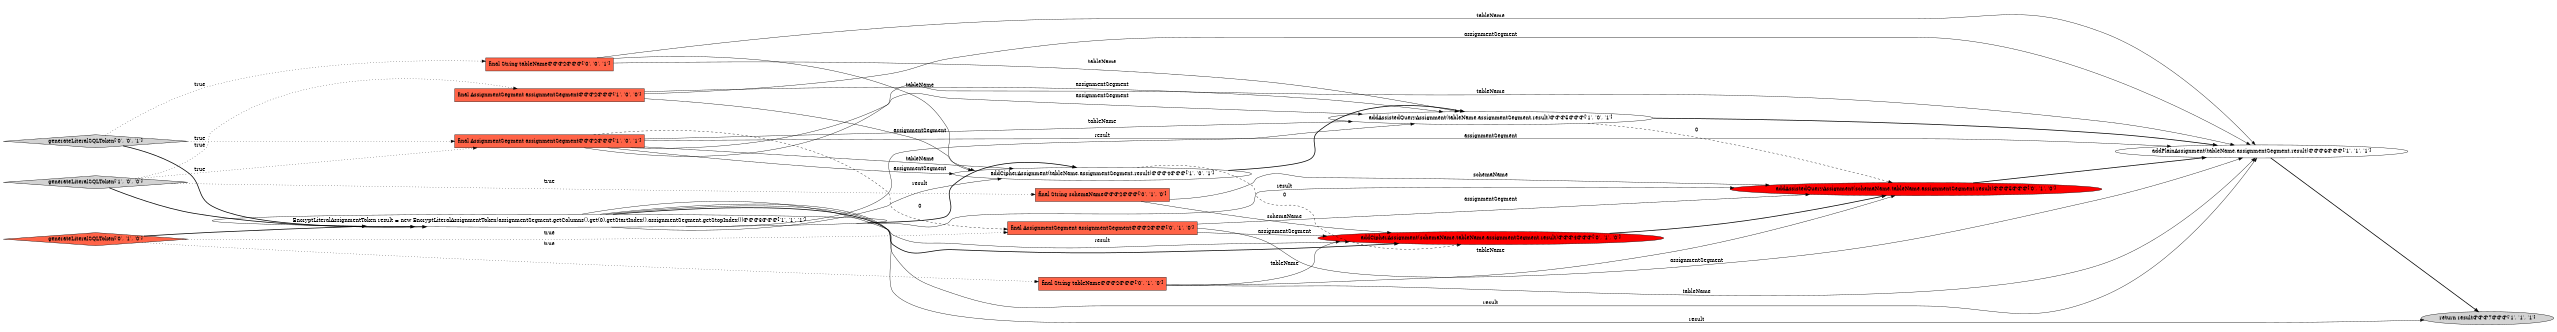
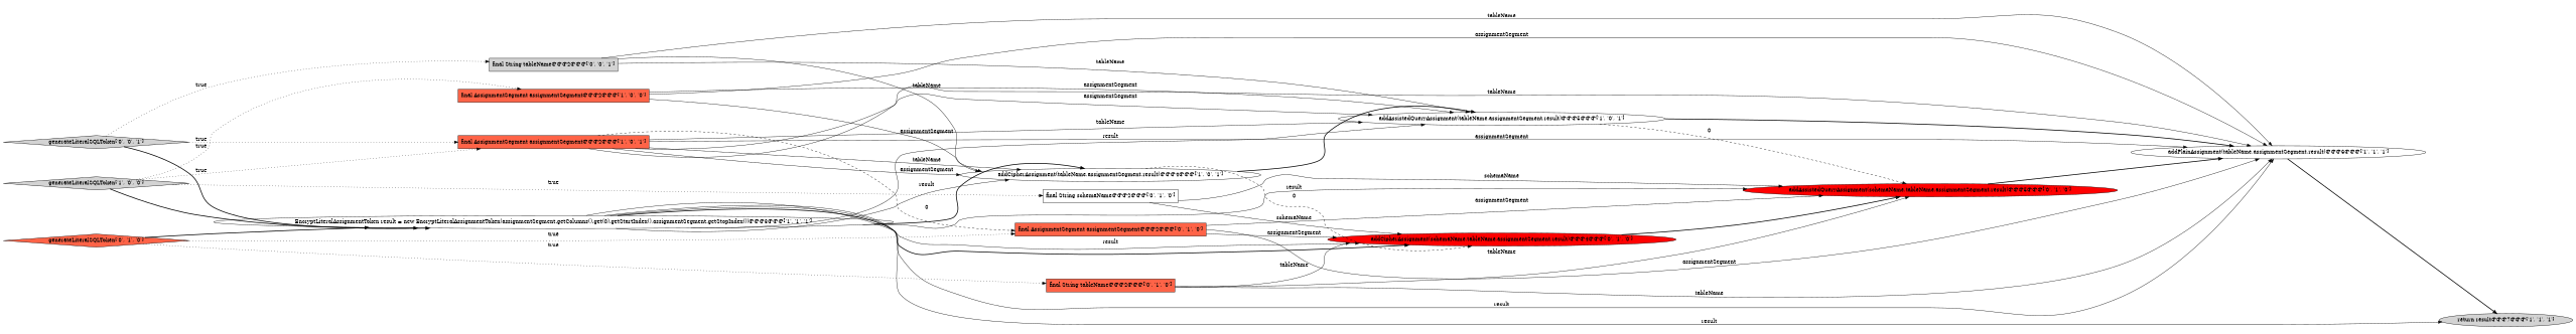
  digraph {
    rankdir=LR
    node [fillcolor=tomato shape=ellipse style=filled]
    edge [style=solid]
    n1 [label="final AssignmentSegment assignmentSegment@@@2@@@['0', '1', '0']" shape=box]
    n2 [fillcolor=white label="addPlainAssignment(tableName,assignmentSegment,result)@@@6@@@['1', '1', '1']"]
    n3 [fillcolor=red label="addAssistedQueryAssignment(schemaName,tableName,assignmentSegment,result)@@@5@@@['0', '1', '0']"]
    n4 [fillcolor=red label="addCipherAssignment(schemaName,tableName,assignmentSegment,result)@@@4@@@['0', '1', '0']"]
    n5 [fillcolor=lightgray label="return result@@@7@@@['1', '1', '1']"]
    n6 [label="final AssignmentSegment assignmentSegment@@@2@@@['1', '0', '0']" shape=box]
    n7 [fillcolor=white label="addCipherAssignment(tableName,assignmentSegment,result)@@@4@@@['1', '0', '1']"]
    n8 [fillcolor=white label="addAssistedQueryAssignment(tableName,assignmentSegment,result)@@@5@@@['1', '0', '1']"]
-   n9 [label="final String schemaName@@@2@@@['0', '1', '0']" shape=box]
+   n9 [fillcolor=white label="final String schemaName@@@2@@@['0', '1', '0']" shape=box]
    n10 [label="final String tableName@@@2@@@['0', '1', '0']" shape=box]
    n11 [label="generateLiteralSQLToken['0', '1', '0']" shape=diamond]
    n12 [fillcolor=white label="EncryptLiteralAssignmentToken result = new EncryptLiteralAssignmentToken(assignmentSegment.getColumns().get(0).getStartIndex(),assignmentSegment.getStopIndex())@@@3@@@['1', '1', '1']"]
    n13 [fillcolor=lightgray label="generateLiteralSQLToken['1', '0', '0']" shape=diamond]
    n14 [label="final AssignmentSegment assignmentSegment@@@2@@@['1', '0', '1']" shape=box]
-   n15 [label="final String tableName@@@2@@@['0', '0', '1']" shape=box]
+   n15 [fillcolor=lightgray label="final String tableName@@@2@@@['0', '0', '1']" shape=box]
    n16 [fillcolor=lightgray label="generateLiteralSQLToken['0', '0', '1']" shape=diamond]
    n1 -> n2 [label=assignmentSegment]
    n1 -> n3 [label=assignmentSegment]
    n1 -> n4 [label=assignmentSegment]
    n2 -> n5 [style=bold]
    n3 -> n2 [style=bold]
    n4 -> n3 [style=bold]
    n6 -> n2 [label=assignmentSegment]
    n6 -> n7 [label=assignmentSegment]
    n6 -> n8 [label=assignmentSegment]
    n7 -> n4 [label=0 style=dashed]
    n7 -> n8 [style=bold]
    n8 -> n2 [style=bold]
    n8 -> n3 [label=0 style=dashed]
    n9 -> n3 [label=schemaName]
    n9 -> n4 [label=schemaName]
    n10 -> n2 [label=tableName]
    n10 -> n3 [label=tableName]
    n10 -> n4 [label=tableName]
    n11 -> n1 [label=true style=dotted]
    n11 -> n10 [label=true style=dotted]
    n11 -> n12 [style=bold]
    n12 -> n2 [label=result]
    n12 -> n3 [label=result]
    n12 -> n4 [label=result]
    n12 -> n4 [style=bold]
    n12 -> n5 [label=result]
    n12 -> n7 [style=bold]
    n12 -> n7 [label=result]
    n12 -> n8 [label=result]
    n13 -> n6 [label=true style=dotted]
    n13 -> n9 [label=true style=dotted]
    n13 -> n12 [style=bold]
    n13 -> n14 [label=true style=dotted]
    n14 -> n1 [label=0 style=dashed]
    n14 -> n2 [label=assignmentSegment]
    n14 -> n2 [label=tableName]
    n14 -> n7 [label=tableName]
    n14 -> n7 [label=assignmentSegment]
    n14 -> n8 [label=assignmentSegment]
    n14 -> n8 [label=tableName]
    n15 -> n2 [label=tableName]
    n15 -> n7 [label=tableName]
    n15 -> n8 [label=tableName]
    n16 -> n12 [style=bold]
    n16 -> n14 [label=true style=dotted]
    n16 -> n15 [label=true style=dotted]
  }
